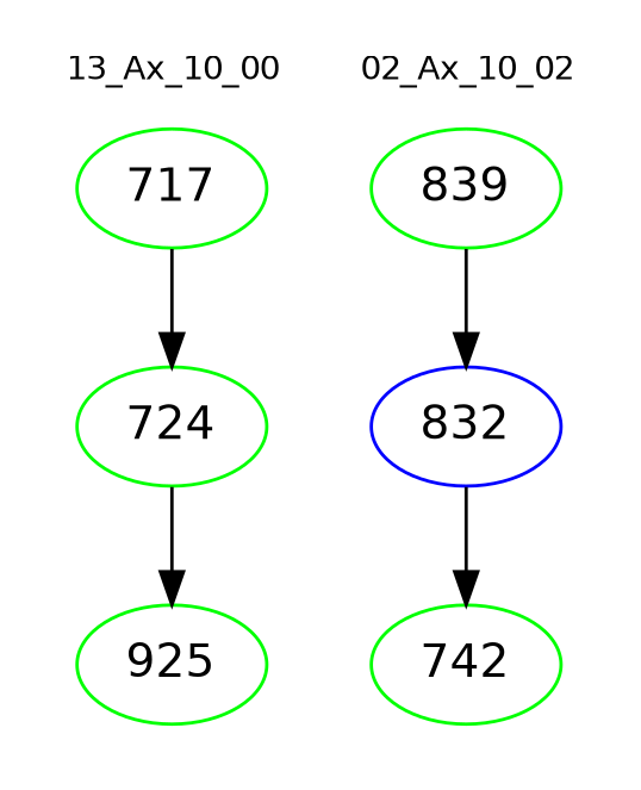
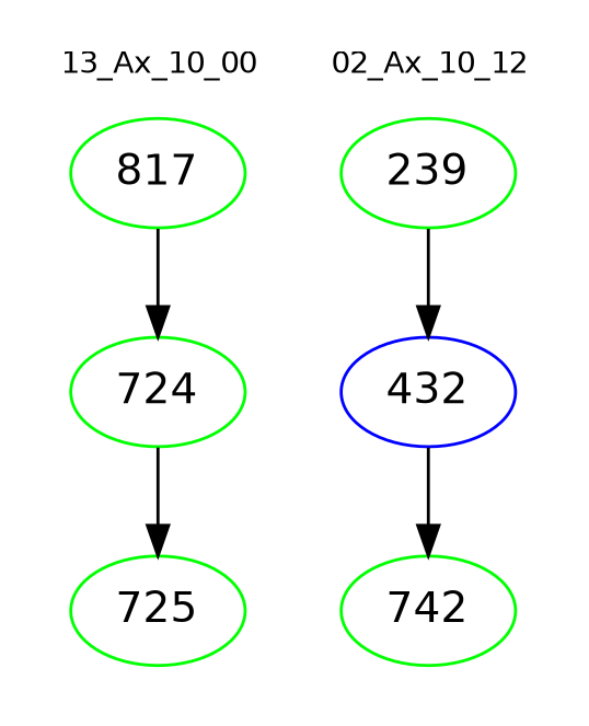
  digraph {
    fontname="DejaVu Sans"
    node [color=green fontname="DejaVu Sans"]
    edge [color=black fontname="DejaVu Sans"]
-   n1 [label=717]
+   n1 [label=817]
    n2 [label=724]
-   n3 [label=925]
-   n4 [label=839]
-   n5 [color=blue label=832]
+   n3 [label=725]
+   n4 [label=239]
+   n5 [color=blue label=432]
    n6 [label=742]
    subgraph cluster_1 {
      color=white
      fontsize=10
      label="13_Ax_10_00"
      n1
      n2
      n3
    }
    subgraph cluster_2 {
      color=white
      fontsize=10
-     label="02_Ax_10_02"
+     label="02_Ax_10_12"
      n4
      n5
      n6
    }
    n1 -> n2
    n2 -> n3
    n4 -> n5
    n5 -> n6
  }
